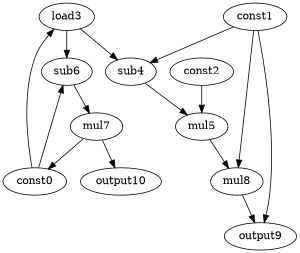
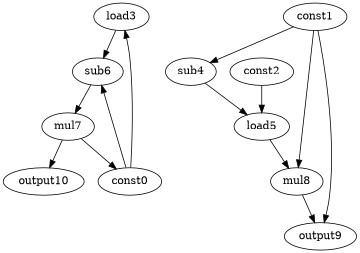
  digraph {
    node [opcode=const]
    edge [operand=0]
    load3 [opcode=load]
    const0
    sub6 [opcode=sub]
    sub4 [opcode=sub]
    mul7 [opcode=mul]
    output10 [opcode=output]
    const1
    mul8 [opcode=mul]
    n9 [label=output9 opcode=store]
-   mul5 [opcode=mul]
+   mul5 [opcode=mul label=load5]
    const2
    load3 -> sub6 [operand=1]
-   load3 -> sub4 [operand=1]
    const0 -> load3
    const0 -> sub6
    sub6 -> mul7 [operand=1]
    sub4 -> mul5 [operand=1]
    mul7 -> const0
    mul7 -> output10
    const1 -> sub4
    const1 -> mul8
    const1 -> n9 [operand=1]
    mul8 -> n9
    mul5 -> mul8 [operand=1]
    const2 -> mul5
  }
